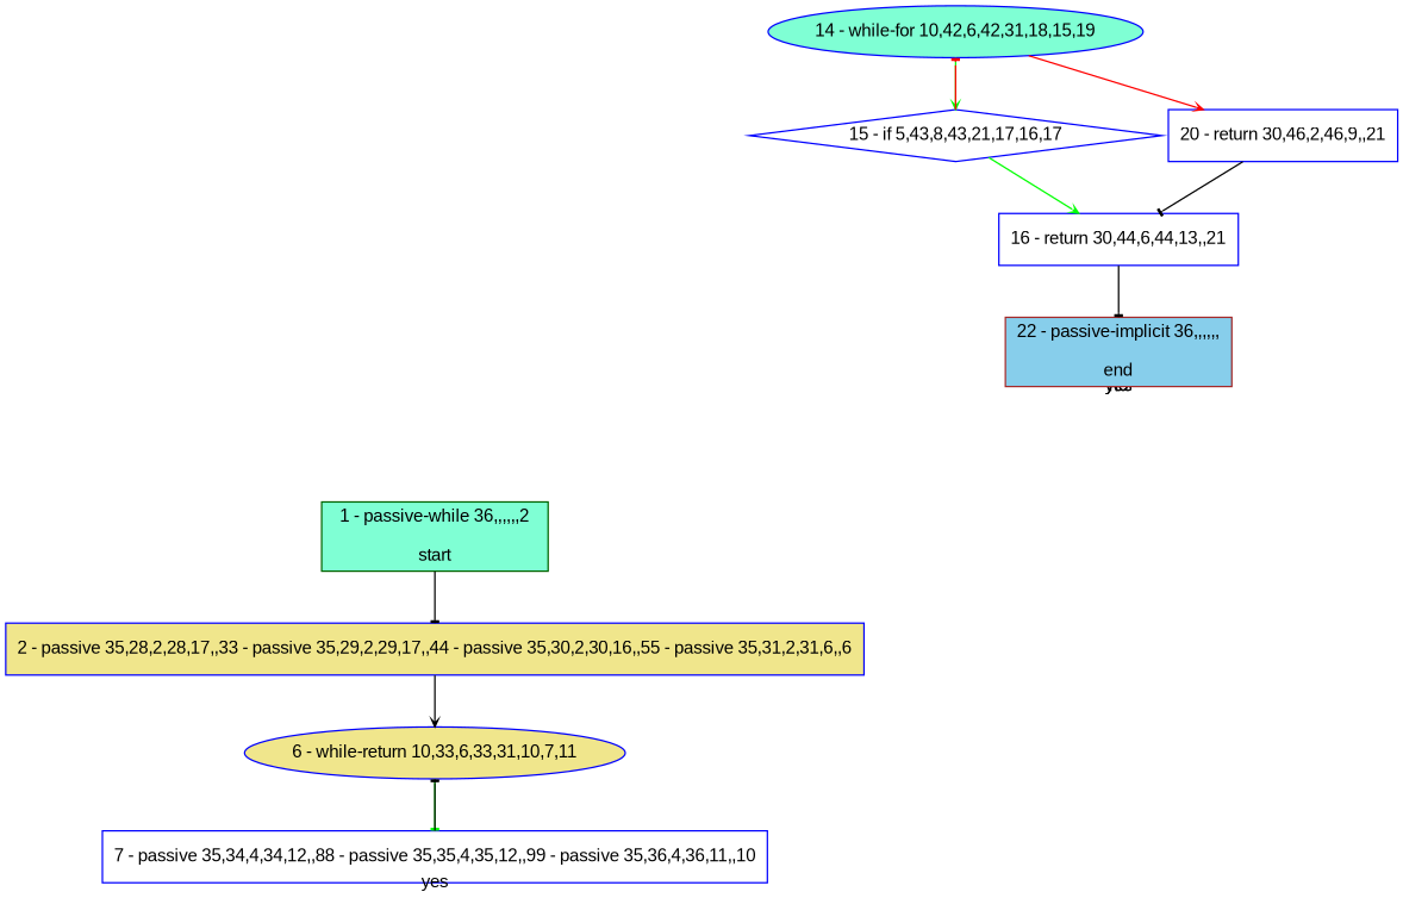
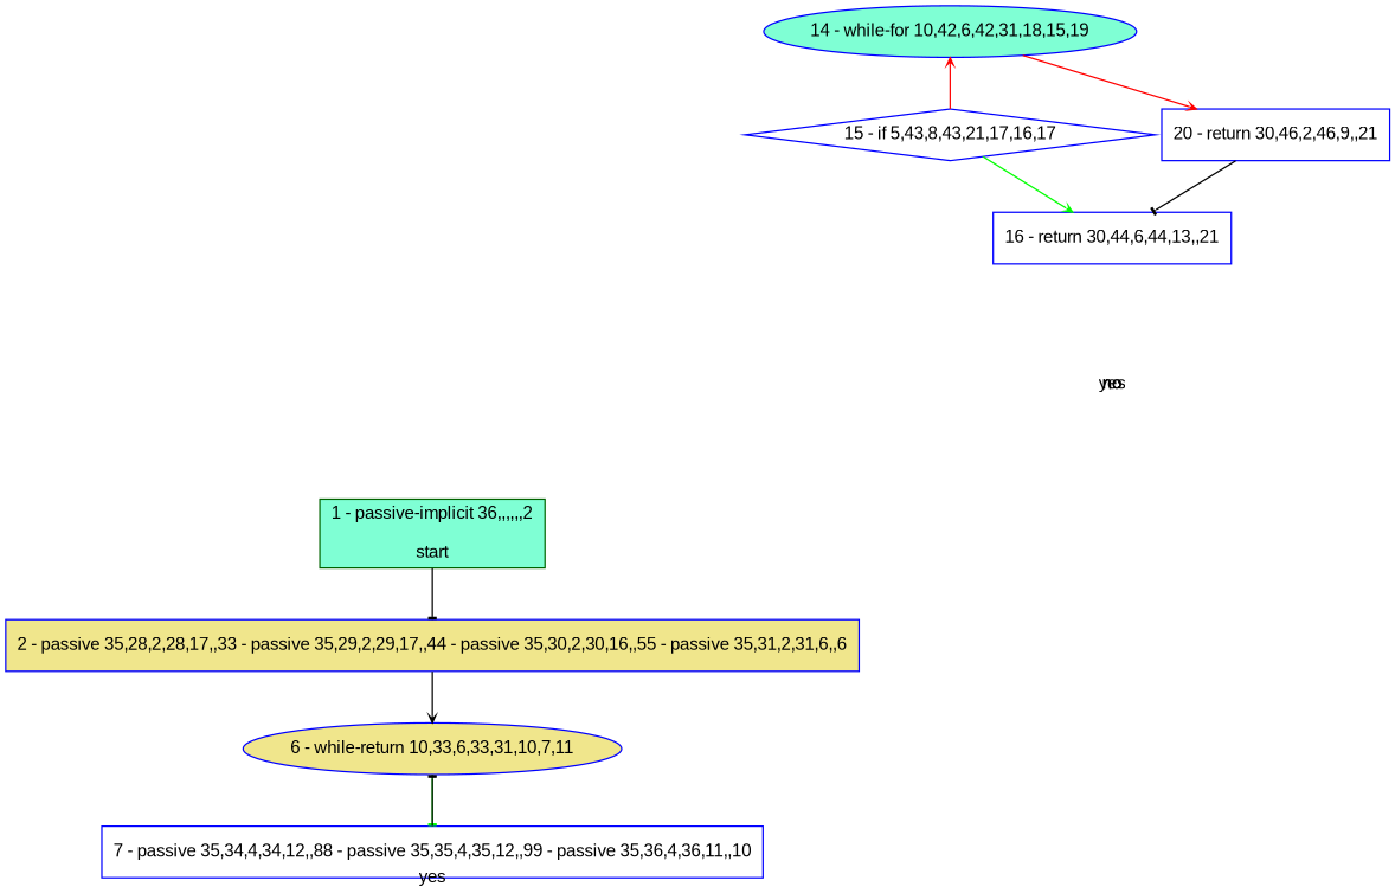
  digraph {
    bgcolor=white
    compound=true
    fillcolor="#FFFFCC"
    fontname=Arial
    fontsize=12
    pack=true
    packmode=clust
    style="rounded,filled"
    node [color="#0000ff" compound=true fillcolor=white fixedsize=false fontname=Arial fontsize=12 node_initialized=no shape=box style=filled]
    edge [arrowhead=vee arrowsize=0.5 arrowtail=none color="#000000" compound=true dir=forward fontcolor=black fontname=Arial fontsize=12]
    n1 [fillcolor=khaki label="2 - passive 35,28,2,28,17,,33 - passive 35,29,2,29,17,,44 - passive 35,30,2,30,16,,55 - passive 35,31,2,31,6,,6"]
    n2 [fillcolor=khaki label="6 - while-return 10,33,6,33,31,10,7,11" shape=oval]
    n3 [label="7 - passive 35,34,4,34,12,,88 - passive 35,35,4,35,12,,99 - passive 35,36,4,36,11,,10"]
-   n4 [color="#006400" fillcolor=aquamarine label="1 - passive-while 36,,,,,,2\n\nstart"]
+   n4 [color="#006400" fillcolor=aquamarine label="1 - passive-implicit 36,,,,,,2\n\nstart"]
    n5 [fillcolor=aquamarine label="14 - while-for 10,42,6,42,31,18,15,19" shape=oval]
    n6 [label="15 - if 5,43,8,43,21,17,16,17" shape=diamond]
    n7 [label="20 - return 30,46,2,46,9,,21"]
    n8 [label="16 - return 30,44,6,44,13,,21"]
-   n9 [color="#a52a2a" fillcolor=skyblue label="22 - passive-implicit 36,,,,,,\n\nend"]
    n1 -> n2
    n2 -> n3 [arrowhead=tee color="#00ff00" label=yes]
    n3 -> n2 [arrowhead=tee]
    n4 -> n1 [arrowhead=tee]
-   n5 -> n6 [color="#00ff00" label=yes]
    n5 -> n7 [color="#ff0000" label=no]
-   n6 -> n5 [arrowhead=tee color="#ff0000" label=no]
+   n6 -> n5 [color="#ff0000" label=no]
    n6 -> n8 [color="#00ff00" label=yes]
    n7 -> n8 [arrowhead=tee]
-   n8 -> n9 [arrowhead=tee]
  }
